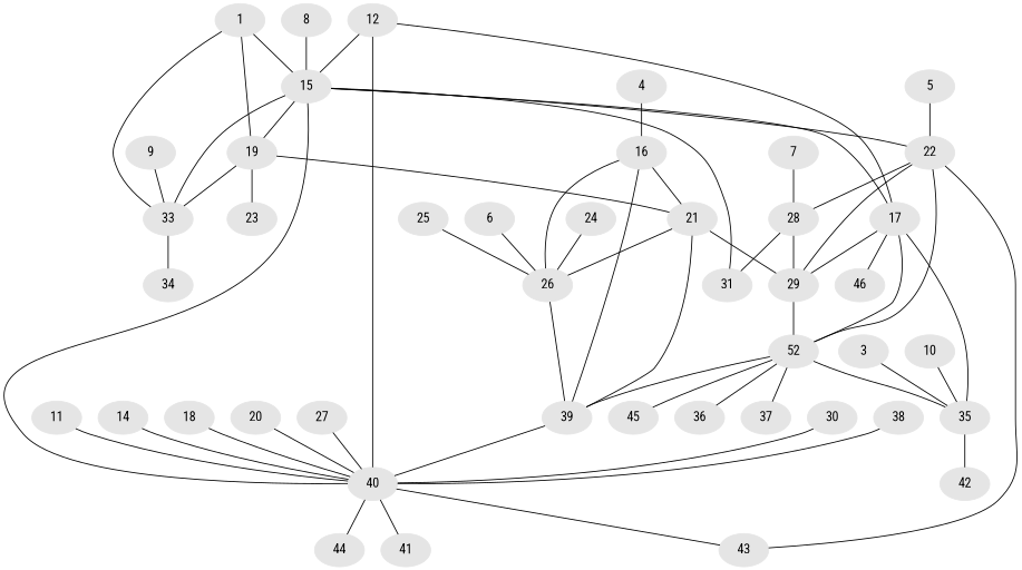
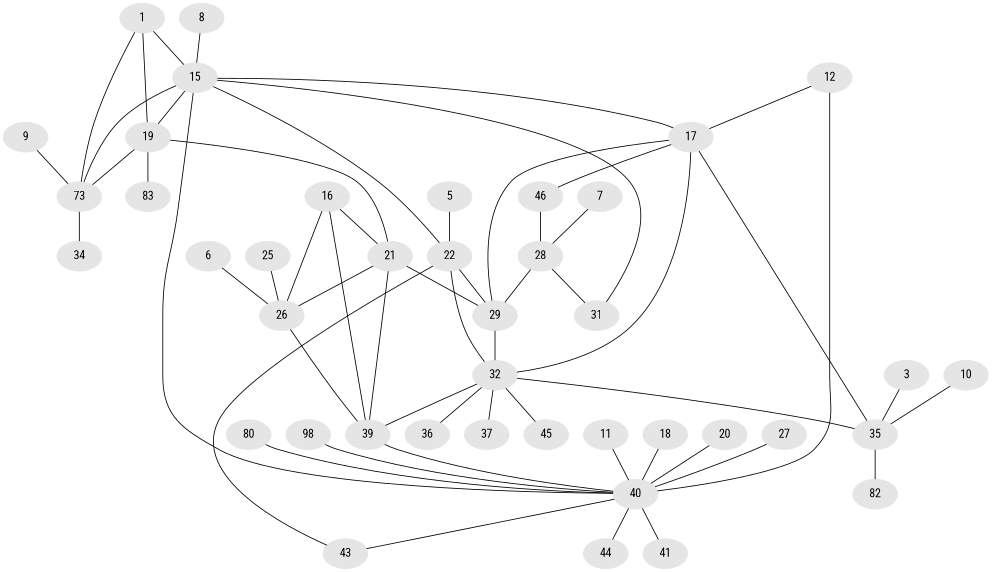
  graph {
    fontname="Roboto Condensed"
    node [color=gray90 fontname="Roboto Condensed" style=filled]
    edge [fontname="Roboto Condensed" weight=1.0]
    1
    15
    19
-   33
+   33 [label=73]
    22
    40
    17
    31
    21
-   23
+   23 [label=83]
    34
    16
    26
    39
    3
    35
-   42
-   4
+   42 [label=82]
    5
    28
    29
-   32 [label=52]
+   32
    43
    6
    7
    8
    9
    10
    11
    41
    44
    12
    46
-   14
    36
    37
    45
    18
    20
-   24
    25
    27
-   30
-   38
+   30 [label=80]
+   38 [label=98]
    1 -- 15
    1 -- 19
    1 -- 33
    15 -- 19
    15 -- 33
    15 -- 22
    15 -- 40
    15 -- 17
    15 -- 31
    19 -- 33
    19 -- 21
    19 -- 23
    33 -- 34
-   22 -- 28
+   46 -- 28
    22 -- 29 [weight=2.0]
    22 -- 32
    22 -- 43
    40 -- 43
    40 -- 41
    40 -- 44
    17 -- 35 [weight=2.0]
    17 -- 29
    17 -- 32 [weight=2.0]
    17 -- 46
    21 -- 26
    21 -- 39
    21 -- 29
    16 -- 21
    16 -- 26
    16 -- 39
    26 -- 39
    39 -- 40
    3 -- 35
    35 -- 42
-   4 -- 16
    5 -- 22
    28 -- 31
    28 -- 29 [weight=2.0]
    29 -- 32
    32 -- 39
    32 -- 35
    32 -- 36
    32 -- 37
    32 -- 45
    6 -- 26
    7 -- 28
    8 -- 15
    9 -- 33
    10 -- 35
    11 -- 40
-   12 -- 15
    12 -- 40 [weight=3.0]
    12 -- 17
-   14 -- 40
    18 -- 40
    20 -- 40
-   24 -- 26
    25 -- 26
    27 -- 40
    30 -- 40
    38 -- 40
  }
